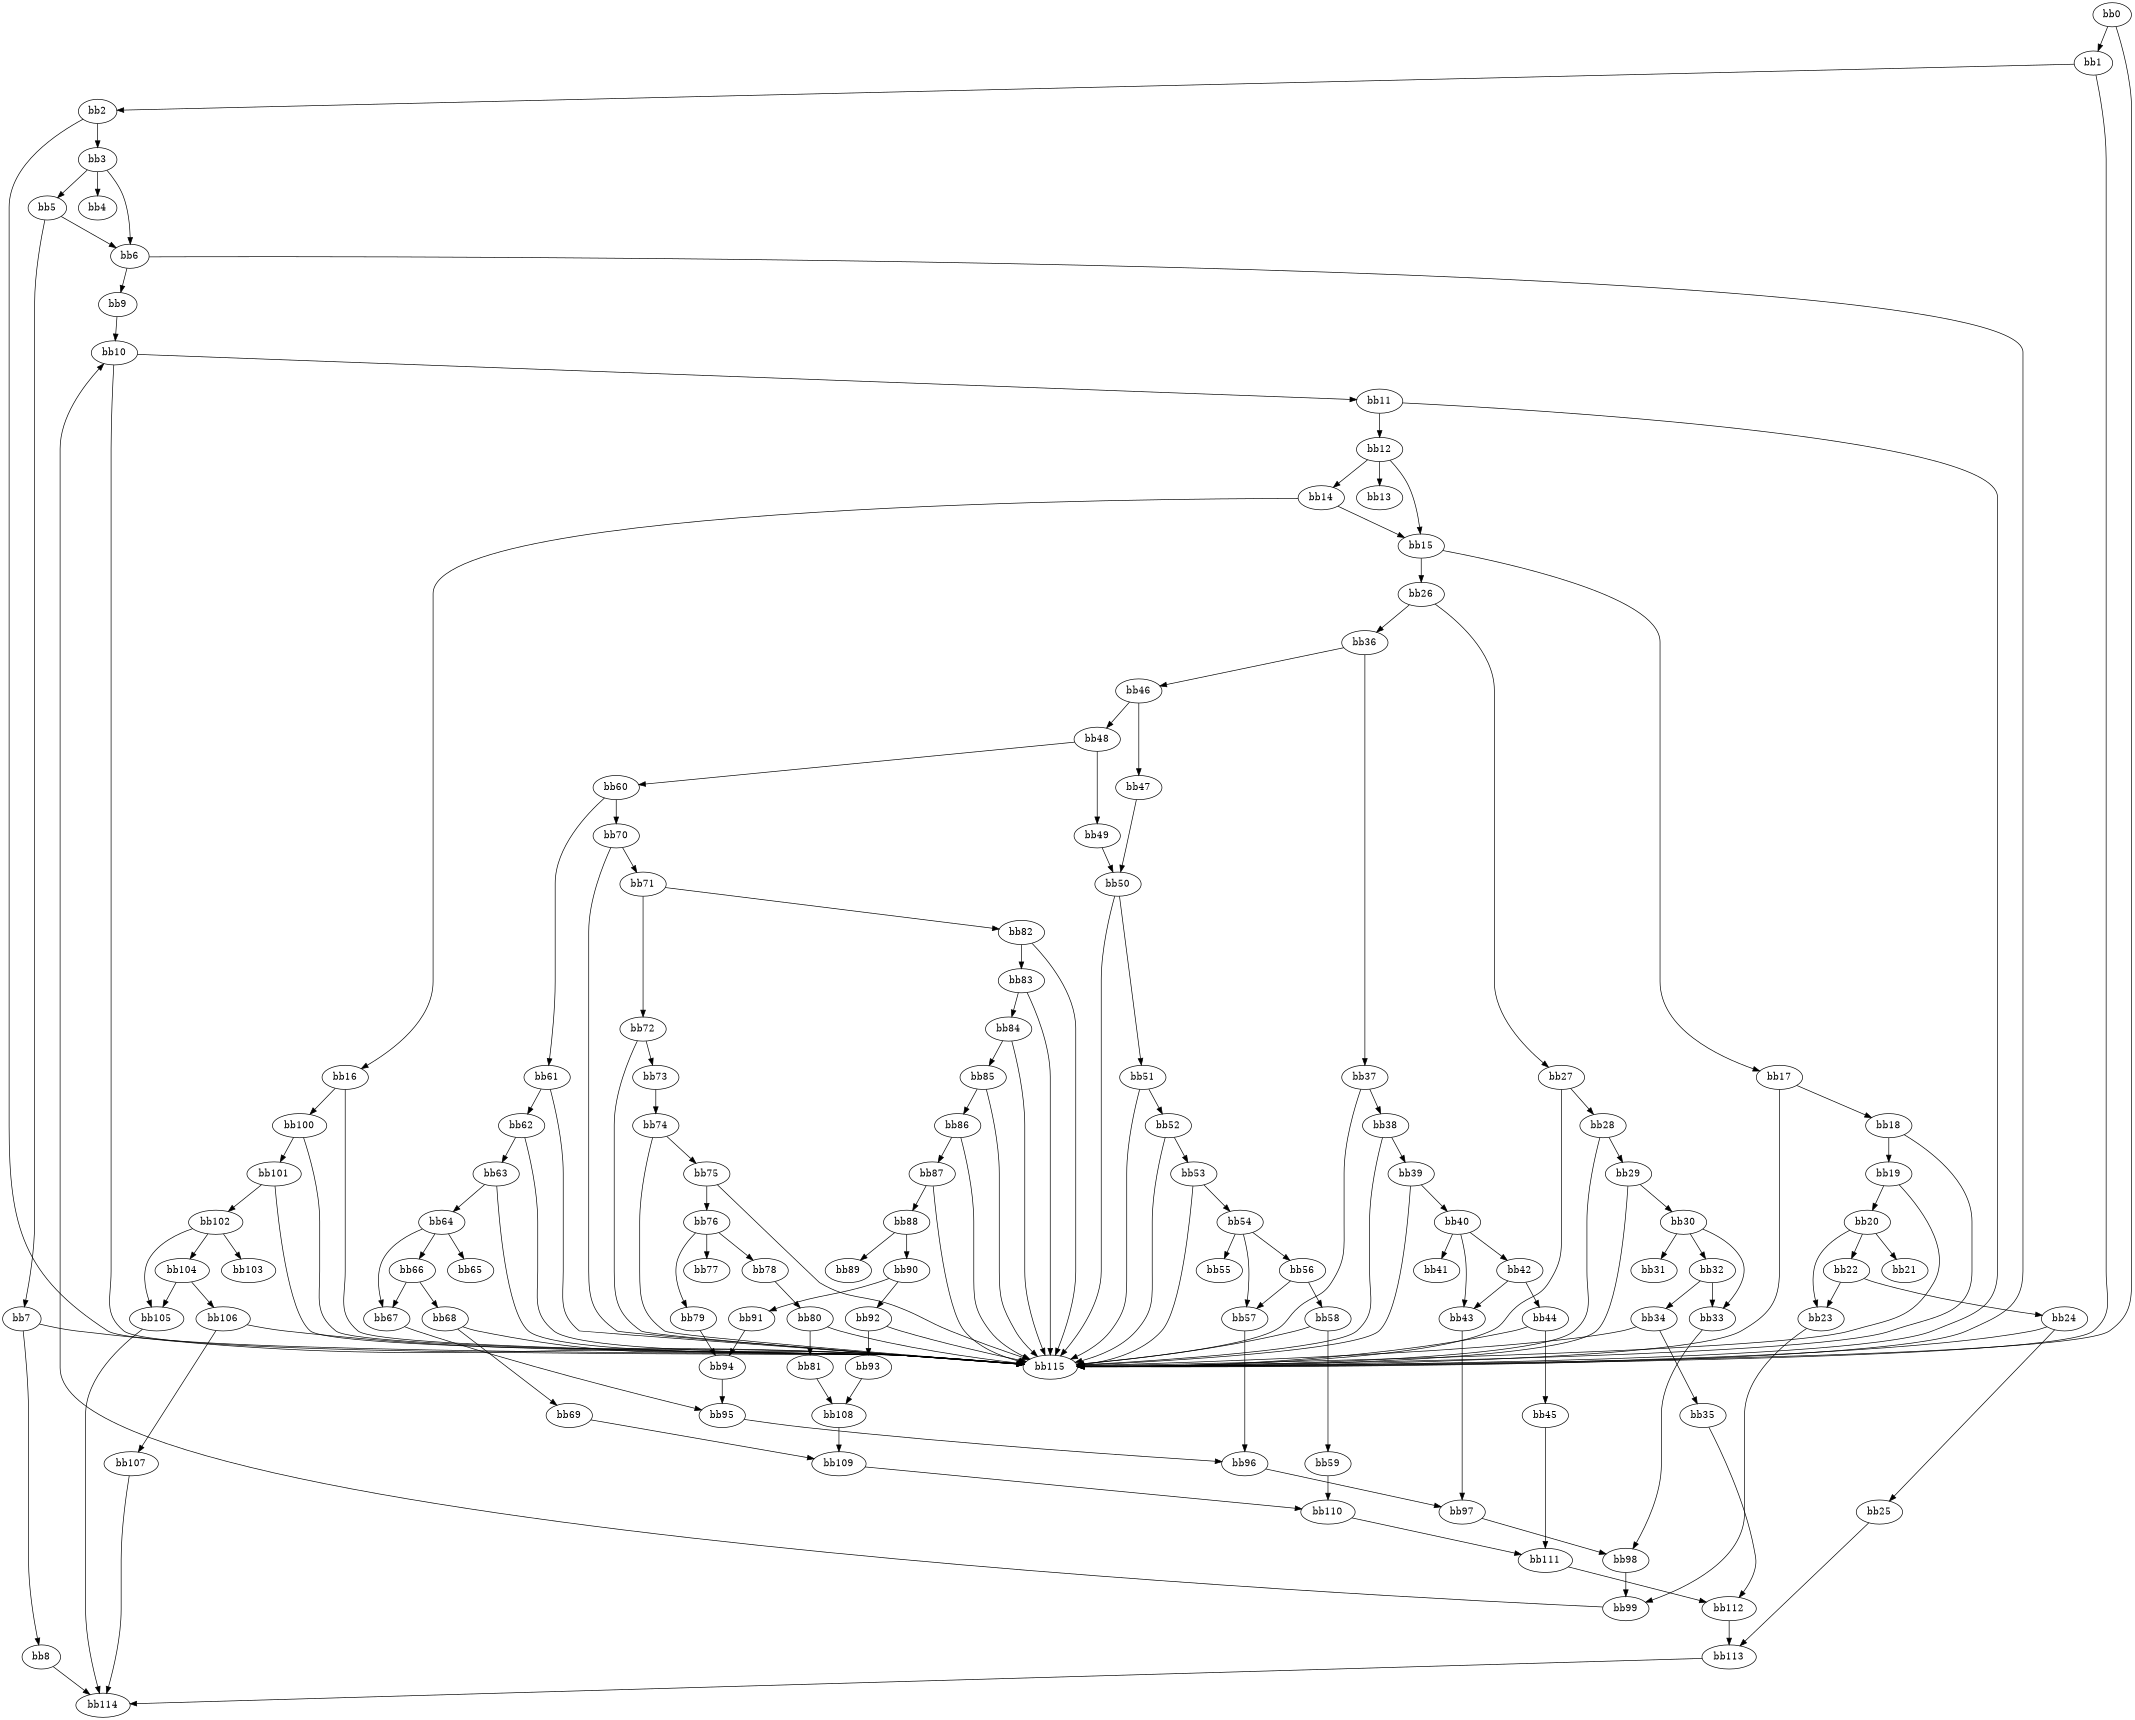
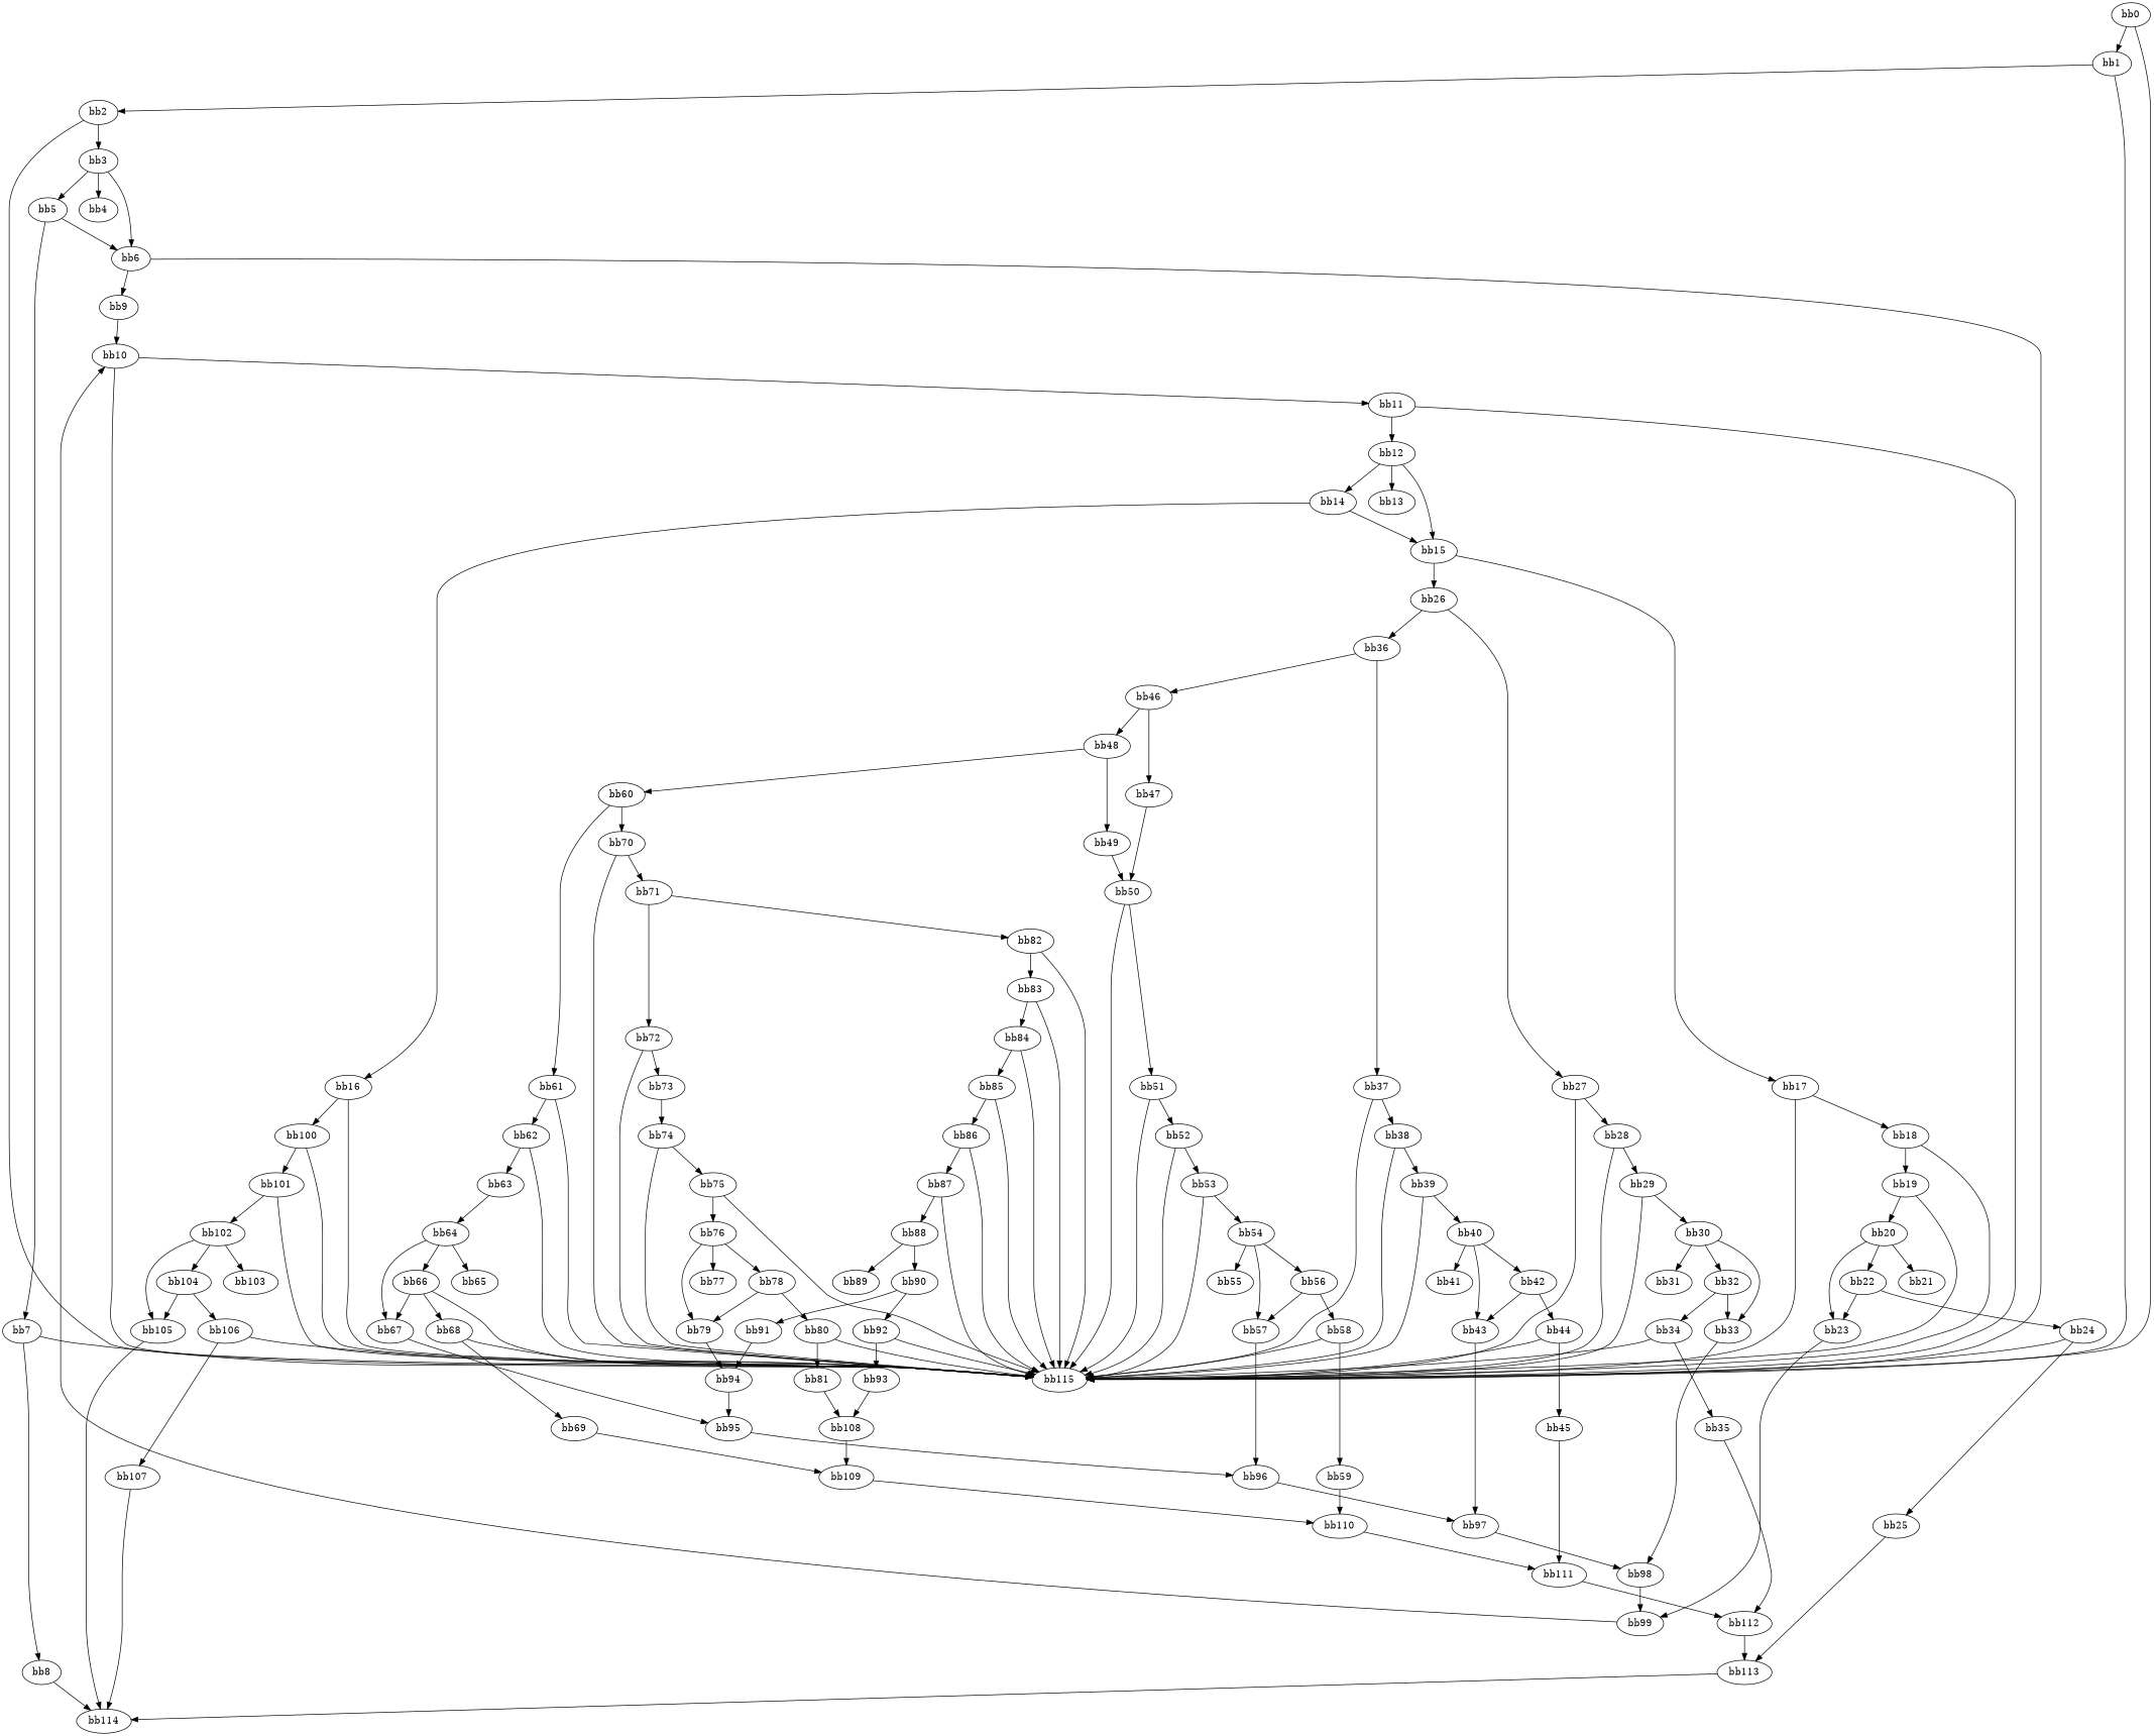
  digraph {
    n1 [label="bb0\l"]
    n2 [label="bb1\l"]
    n3 [label="bb115\l"]
    n4 [label="bb2\l"]
    n5 [label="bb3\l"]
    n6 [label="bb4\l"]
    n7 [label="bb5\l"]
    n8 [label="bb6\l"]
    n9 [label="bb7\l"]
    n10 [label="bb9\l"]
    n11 [label="bb8\l"]
    n12 [label="bb10\l"]
    n13 [label="bb114\l"]
    n14 [label="bb11\l"]
    n15 [label="bb12\l"]
    n16 [label="bb13\l"]
    n17 [label="bb14\l"]
    n18 [label="bb15\l"]
    n19 [label="bb16\l"]
    n20 [label="bb17\l"]
    n21 [label="bb26\l"]
    n22 [label="bb100\l"]
    n23 [label="bb18\l"]
    n24 [label="bb27\l"]
    n25 [label="bb36\l"]
    n26 [label="bb101\l"]
    n27 [label="bb19\l"]
    n28 [label="bb20\l"]
    n29 [label="bb21\l"]
    n30 [label="bb22\l"]
    n31 [label="bb23\l"]
    n32 [label="bb24\l"]
    n33 [label="bb99\l"]
    n34 [label="bb25\l"]
    n35 [label="bb113\l"]
    n36 [label="bb28\l"]
    n37 [label="bb37\l"]
    n38 [label="bb46\l"]
    n39 [label="bb29\l"]
    n40 [label="bb30\l"]
    n41 [label="bb31\l"]
    n42 [label="bb32\l"]
    n43 [label="bb33\l"]
    n44 [label="bb34\l"]
    n45 [label="bb98\l"]
    n46 [label="bb35\l"]
    n47 [label="bb112\l"]
    n48 [label="bb38\l"]
    n49 [label="bb47\l"]
    n50 [label="bb48\l"]
    n51 [label="bb39\l"]
    n52 [label="bb40\l"]
    n53 [label="bb41\l"]
    n54 [label="bb42\l"]
    n55 [label="bb43\l"]
    n56 [label="bb44\l"]
    n57 [label="bb97\l"]
    n58 [label="bb45\l"]
    n59 [label="bb111\l"]
    n60 [label="bb50\l"]
    n61 [label="bb49\l"]
    n62 [label="bb60\l"]
    n63 [label="bb51\l"]
    n64 [label="bb61\l"]
    n65 [label="bb70\l"]
    n66 [label="bb52\l"]
    n67 [label="bb53\l"]
    n68 [label="bb54\l"]
    n69 [label="bb55\l"]
    n70 [label="bb56\l"]
    n71 [label="bb57\l"]
    n72 [label="bb58\l"]
    n73 [label="bb96\l"]
    n74 [label="bb59\l"]
    n75 [label="bb110\l"]
    n76 [label="bb62\l"]
    n77 [label="bb71\l"]
    n78 [label="bb63\l"]
    n79 [label="bb64\l"]
    n80 [label="bb65\l"]
    n81 [label="bb66\l"]
    n82 [label="bb67\l"]
    n83 [label="bb68\l"]
    n84 [label="bb95\l"]
    n85 [label="bb69\l"]
    n86 [label="bb109\l"]
    n87 [label="bb72\l"]
    n88 [label="bb82\l"]
    n89 [label="bb73\l"]
    n90 [label="bb83\l"]
    n91 [label="bb74\l"]
    n92 [label="bb75\l"]
    n93 [label="bb76\l"]
    n94 [label="bb77\l"]
    n95 [label="bb78\l"]
    n96 [label="bb79\l"]
    n97 [label="bb80\l"]
    n98 [label="bb94\l"]
    n99 [label="bb81\l"]
    n100 [label="bb108\l"]
    n101 [label="bb84\l"]
    n102 [label="bb85\l"]
    n103 [label="bb86\l"]
    n104 [label="bb87\l"]
    n105 [label="bb88\l"]
    n106 [label="bb89\l"]
    n107 [label="bb90\l"]
    n108 [label="bb91\l"]
    n109 [label="bb92\l"]
    n110 [label="bb93\l"]
    n111 [label="bb102\l"]
    n112 [label="bb103\l"]
    n113 [label="bb104\l"]
    n114 [label="bb105\l"]
    n115 [label="bb106\l"]
    n116 [label="bb107\l"]
    n1 -> n2
    n1 -> n3
    n2 -> n3
    n2 -> n4
    n4 -> n3
    n4 -> n5
    n5 -> n6
    n5 -> n7
    n5 -> n8
    n7 -> n8
    n7 -> n9
    n8 -> n3
    n8 -> n10
    n9 -> n3
    n9 -> n11
    n10 -> n12
    n11 -> n13
    n12 -> n3
    n12 -> n14
    n14 -> n3
    n14 -> n15
    n15 -> n16
    n15 -> n17
    n15 -> n18
    n17 -> n18
    n17 -> n19
    n18 -> n20
    n18 -> n21
    n19 -> n3
    n19 -> n22
    n20 -> n3
    n20 -> n23
    n21 -> n24
    n21 -> n25
    n22 -> n3
    n22 -> n26
    n23 -> n3
    n23 -> n27
    n24 -> n3
    n24 -> n36
    n25 -> n37
    n25 -> n38
    n26 -> n3
    n26 -> n111
    n27 -> n3
    n27 -> n28
    n28 -> n29
    n28 -> n30
    n28 -> n31
    n30 -> n31
    n30 -> n32
    n31 -> n33
    n32 -> n3
    n32 -> n34
    n33 -> n12
    n34 -> n35
    n35 -> n13
    n36 -> n3
    n36 -> n39
    n37 -> n3
    n37 -> n48
    n38 -> n49
    n38 -> n50
    n39 -> n3
    n39 -> n40
    n40 -> n41
    n40 -> n42
    n40 -> n43
    n42 -> n43
    n42 -> n44
    n43 -> n45
    n44 -> n3
    n44 -> n46
    n45 -> n33
    n46 -> n47
    n47 -> n35
    n48 -> n3
    n48 -> n51
    n49 -> n60
    n50 -> n61
    n50 -> n62
    n51 -> n3
    n51 -> n52
    n52 -> n53
    n52 -> n54
    n52 -> n55
    n54 -> n55
    n54 -> n56
    n55 -> n57
    n56 -> n3
    n56 -> n58
    n57 -> n45
    n58 -> n59
    n59 -> n47
    n60 -> n3
    n60 -> n63
    n61 -> n60
    n62 -> n64
    n62 -> n65
    n63 -> n3
    n63 -> n66
    n64 -> n3
    n64 -> n76
    n65 -> n3
    n65 -> n77
    n66 -> n3
    n66 -> n67
    n67 -> n3
    n67 -> n68
    n68 -> n69
    n68 -> n70
    n68 -> n71
    n70 -> n71
    n70 -> n72
    n71 -> n73
    n72 -> n3
    n72 -> n74
    n73 -> n57
    n74 -> n75
    n75 -> n59
    n76 -> n3
    n76 -> n78
    n77 -> n87
    n77 -> n88
-   n78 -> n3
+   n81 -> n3
    n78 -> n79
    n79 -> n80
    n79 -> n81
    n79 -> n82
    n81 -> n82
    n81 -> n83
    n82 -> n84
    n83 -> n3
    n83 -> n85
    n84 -> n73
    n85 -> n86
    n86 -> n75
    n87 -> n3
    n87 -> n89
    n88 -> n3
    n88 -> n90
    n89 -> n91
    n90 -> n3
    n90 -> n101
    n91 -> n3
    n91 -> n92
    n92 -> n3
    n92 -> n93
    n93 -> n94
    n93 -> n95
    n93 -> n96
+   n95 -> n96
    n95 -> n97
    n96 -> n98
    n97 -> n3
    n97 -> n99
    n98 -> n84
    n99 -> n100
    n100 -> n86
    n101 -> n3
    n101 -> n102
    n102 -> n3
    n102 -> n103
    n103 -> n3
    n103 -> n104
    n104 -> n3
    n104 -> n105
    n105 -> n106
    n105 -> n107
    n107 -> n108
    n107 -> n109
    n108 -> n98
    n109 -> n3
    n109 -> n110
    n110 -> n100
    n111 -> n112
    n111 -> n113
    n111 -> n114
    n113 -> n114
    n113 -> n115
    n114 -> n13
    n115 -> n3
    n115 -> n116
    n116 -> n13
  }
